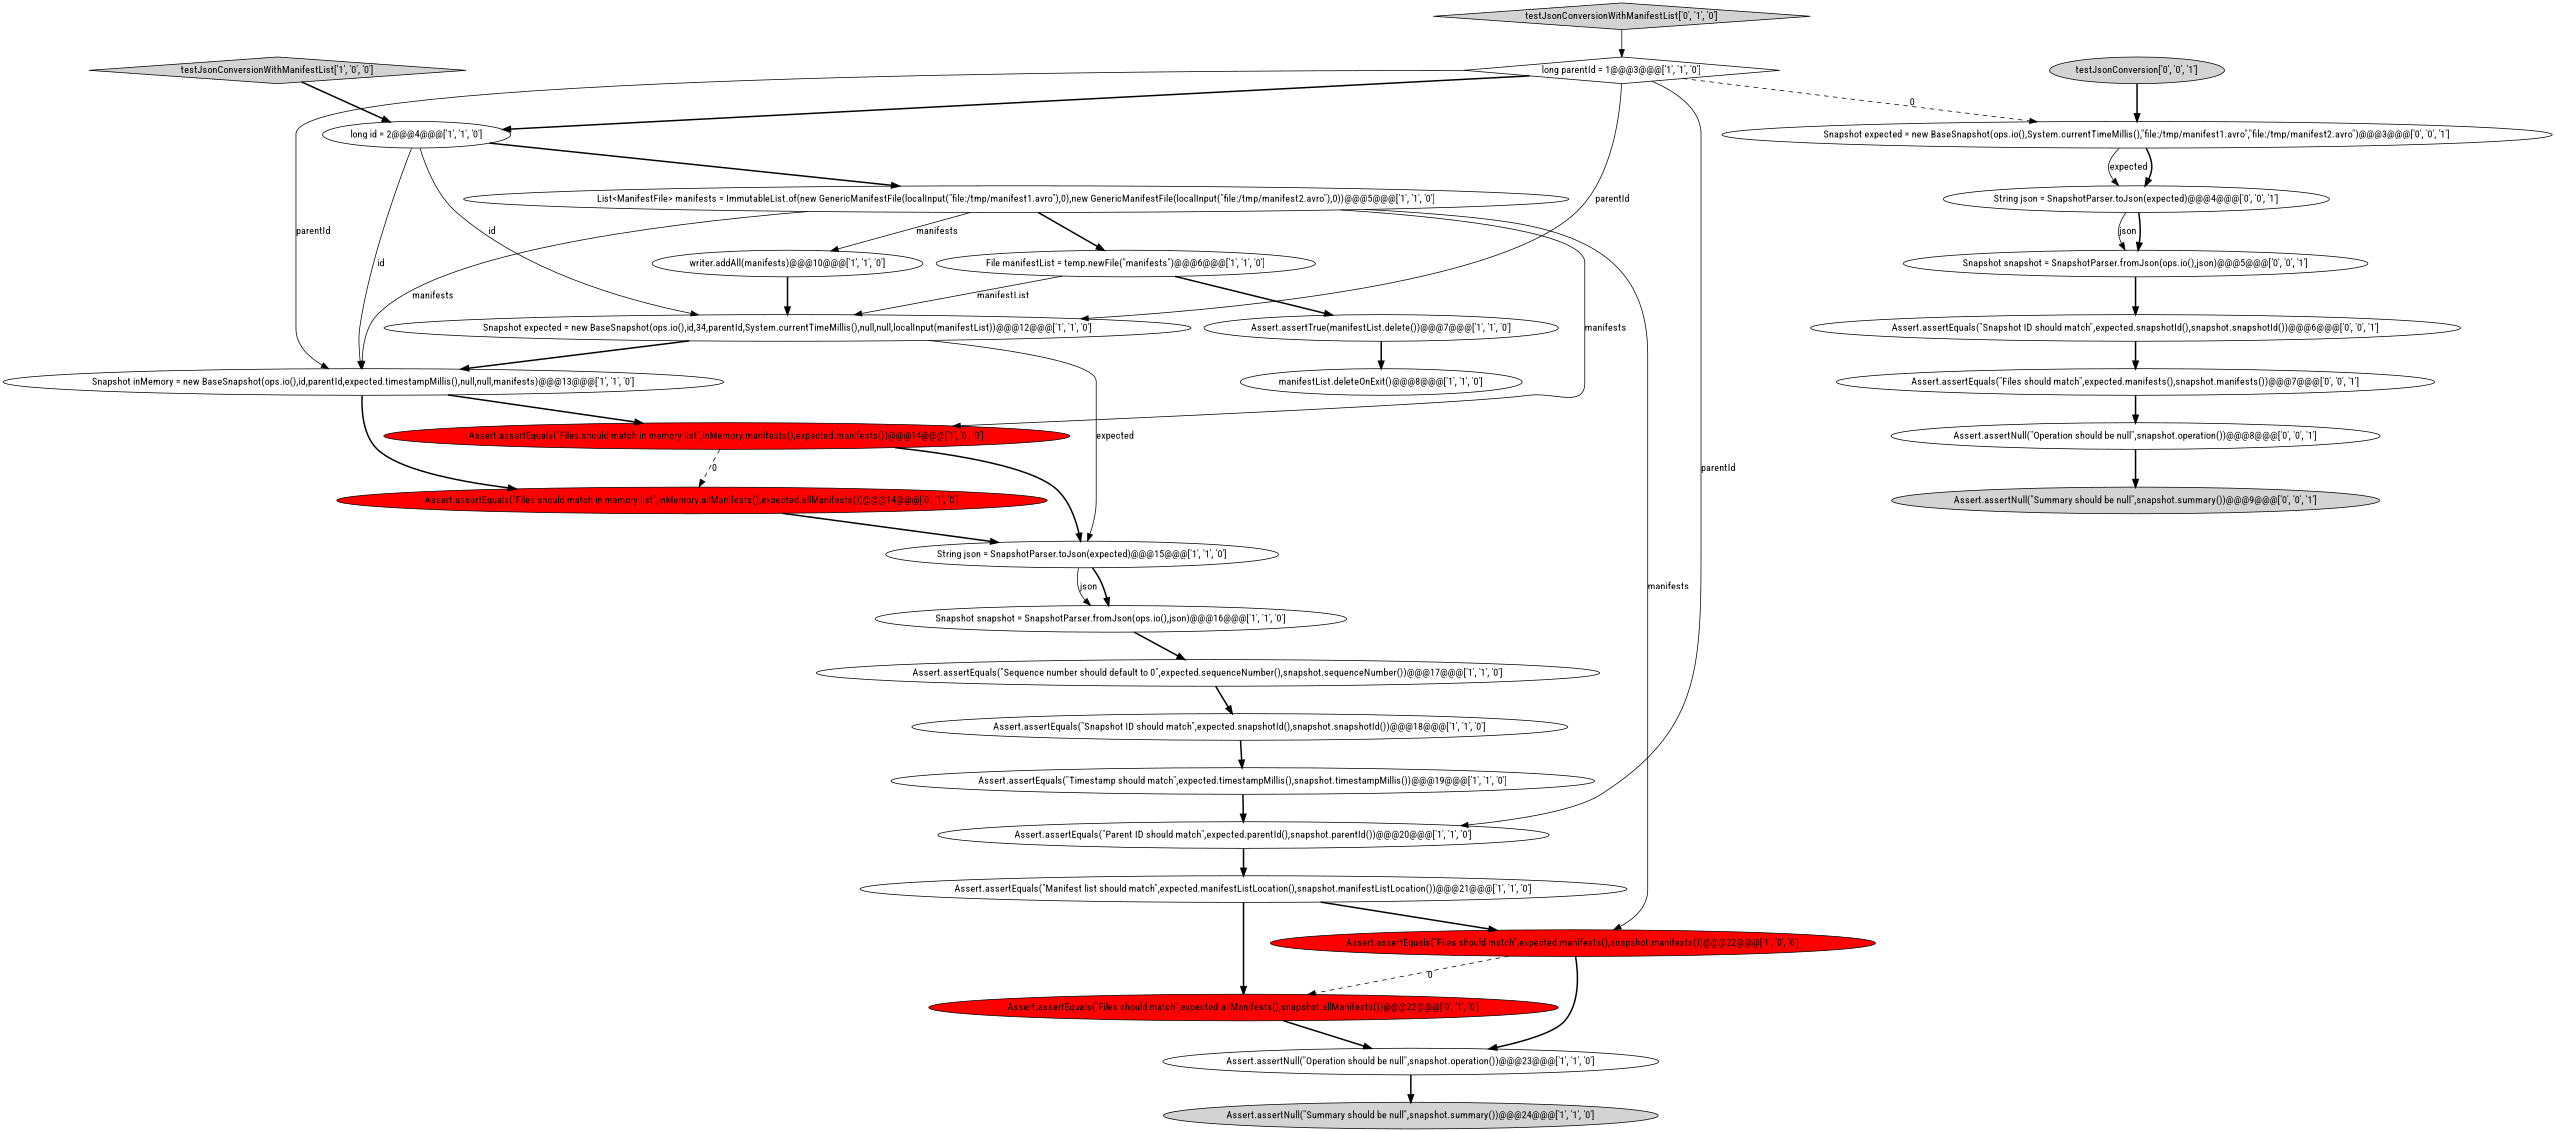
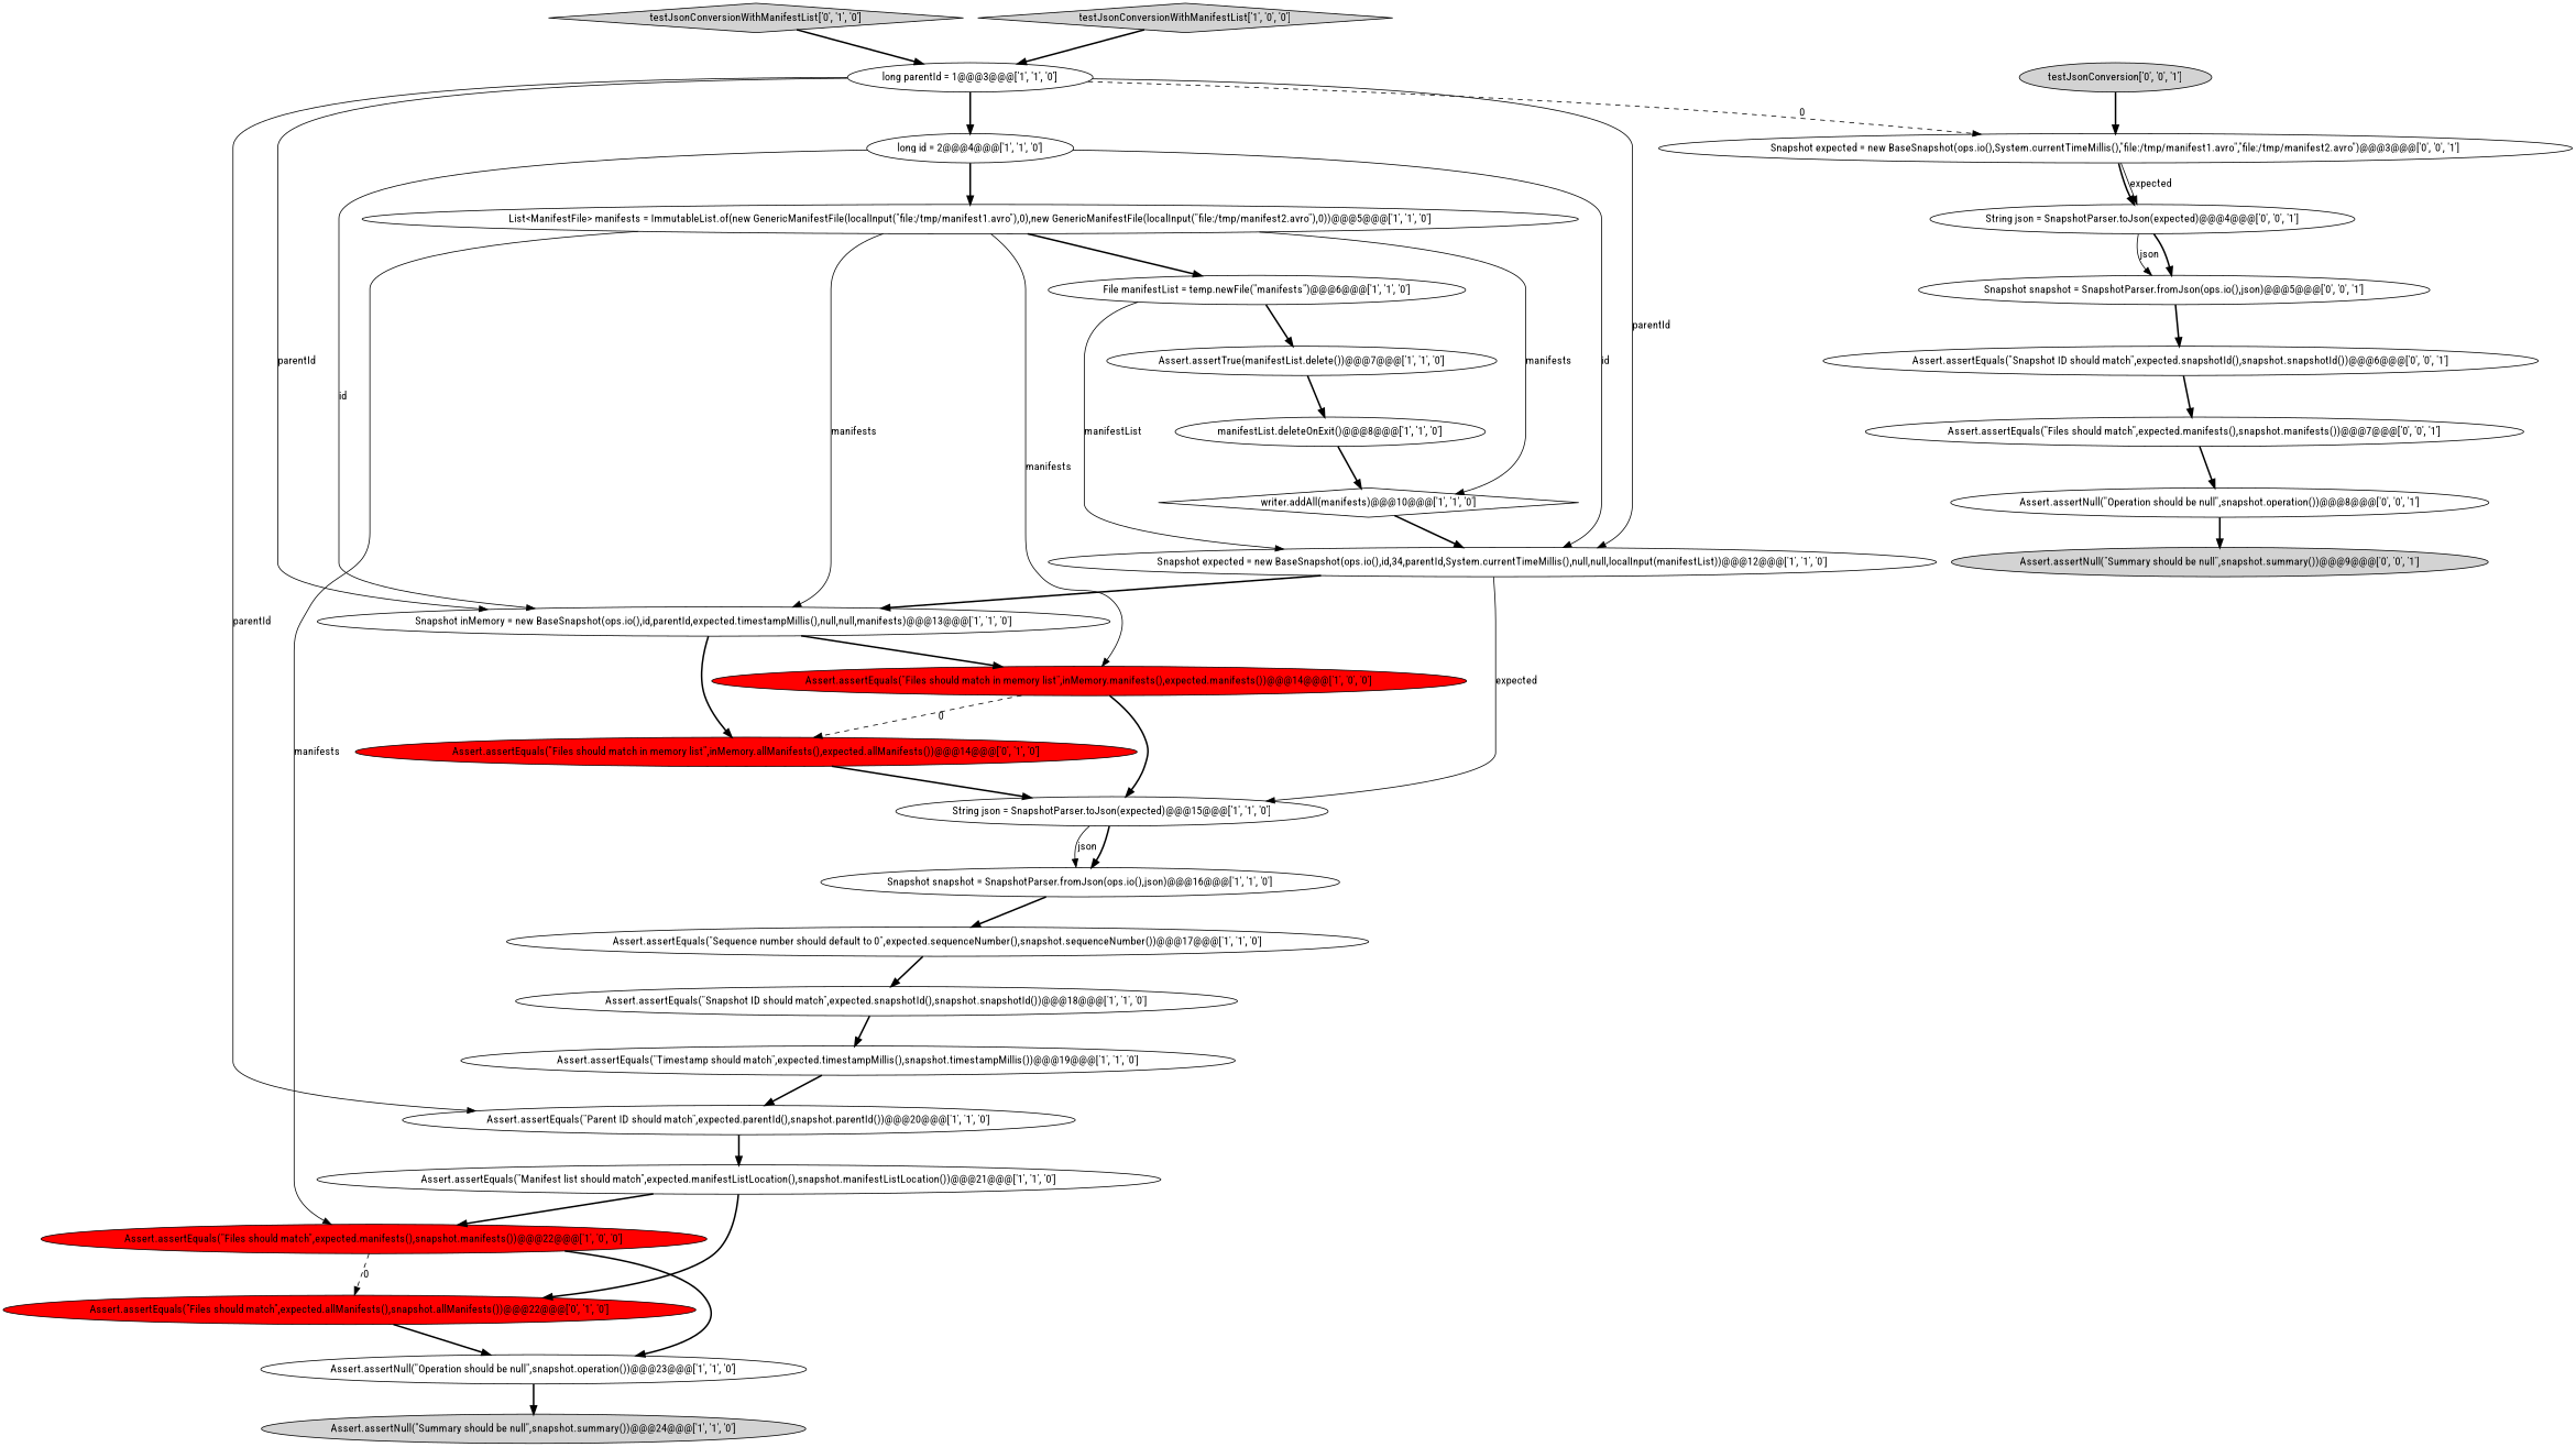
  digraph {
    fontname="Roboto Condensed"
    node [fillcolor=white fontname="Roboto Condensed" shape=ellipse style=filled]
    edge [fontname="Roboto Condensed" style=bold]
    n1 [label="Assert.assertEquals(\"Sequence number should default to 0\",expected.sequenceNumber(),snapshot.sequenceNumber())@@@17@@@['1', '1', '0']"]
    n2 [label="Assert.assertEquals(\"Snapshot ID should match\",expected.snapshotId(),snapshot.snapshotId())@@@18@@@['1', '1', '0']"]
    n3 [label="Assert.assertEquals(\"Timestamp should match\",expected.timestampMillis(),snapshot.timestampMillis())@@@19@@@['1', '1', '0']"]
    n4 [label="Assert.assertEquals(\"Files should match\",expected.manifests(),snapshot.manifests())@@@7@@@['0', '0', '1']"]
    n5 [label="Assert.assertNull(\"Operation should be null\",snapshot.operation())@@@8@@@['0', '0', '1']"]
    n6 [fillcolor=lightgray label="Assert.assertNull(\"Summary should be null\",snapshot.summary())@@@9@@@['0', '0', '1']"]
    n7 [label="Assert.assertEquals(\"Parent ID should match\",expected.parentId(),snapshot.parentId())@@@20@@@['1', '1', '0']"]
    n8 [label="Assert.assertEquals(\"Manifest list should match\",expected.manifestListLocation(),snapshot.manifestListLocation())@@@21@@@['1', '1', '0']"]
    n9 [fillcolor=red label="Assert.assertEquals(\"Files should match\",expected.manifests(),snapshot.manifests())@@@22@@@['1', '0', '0']"]
    n10 [fillcolor=red label="Assert.assertEquals(\"Files should match\",expected.allManifests(),snapshot.allManifests())@@@22@@@['0', '1', '0']"]
    n11 [label="String json = SnapshotParser.toJson(expected)@@@4@@@['0', '0', '1']"]
    n12 [label="Snapshot snapshot = SnapshotParser.fromJson(ops.io(),json)@@@5@@@['0', '0', '1']"]
    n13 [label="Assert.assertEquals(\"Snapshot ID should match\",expected.snapshotId(),snapshot.snapshotId())@@@6@@@['0', '0', '1']"]
    n14 [label="List<ManifestFile> manifests = ImmutableList.of(new GenericManifestFile(localInput(\"file:/tmp/manifest1.avro\"),0),new GenericManifestFile(localInput(\"file:/tmp/manifest2.avro\"),0))@@@5@@@['1', '1', '0']"]
-   n15 [label="writer.addAll(manifests)@@@10@@@['1', '1', '0']"]
+   n15 [label="writer.addAll(manifests)@@@10@@@['1', '1', '0']" shape=diamond]
    n16 [fillcolor=red label="Assert.assertEquals(\"Files should match in memory list\",inMemory.manifests(),expected.manifests())@@@14@@@['1', '0', '0']"]
    n17 [label="Snapshot inMemory = new BaseSnapshot(ops.io(),id,parentId,expected.timestampMillis(),null,null,manifests)@@@13@@@['1', '1', '0']"]
    n18 [label="File manifestList = temp.newFile(\"manifests\")@@@6@@@['1', '1', '0']"]
    n19 [label="Snapshot expected = new BaseSnapshot(ops.io(),id,34,parentId,System.currentTimeMillis(),null,null,localInput(manifestList))@@@12@@@['1', '1', '0']"]
    n20 [label="String json = SnapshotParser.toJson(expected)@@@15@@@['1', '1', '0']"]
    n21 [fillcolor=red label="Assert.assertEquals(\"Files should match in memory list\",inMemory.allManifests(),expected.allManifests())@@@14@@@['0', '1', '0']"]
    n22 [label="Assert.assertNull(\"Operation should be null\",snapshot.operation())@@@23@@@['1', '1', '0']"]
    n23 [label="Assert.assertTrue(manifestList.delete())@@@7@@@['1', '1', '0']"]
    n24 [label="Snapshot snapshot = SnapshotParser.fromJson(ops.io(),json)@@@16@@@['1', '1', '0']"]
-   n25 [label="long parentId = 1@@@3@@@['1', '1', '0']" shape=diamond]
+   n25 [label="long parentId = 1@@@3@@@['1', '1', '0']"]
    n26 [label="Snapshot expected = new BaseSnapshot(ops.io(),System.currentTimeMillis(),\"file:/tmp/manifest1.avro\",\"file:/tmp/manifest2.avro\")@@@3@@@['0', '0', '1']"]
    n27 [label="long id = 2@@@4@@@['1', '1', '0']"]
    n28 [fillcolor=lightgray label="testJsonConversion['0', '0', '1']"]
    n29 [fillcolor=lightgray label="testJsonConversionWithManifestList['0', '1', '0']" shape=diamond]
    n30 [fillcolor=lightgray label="testJsonConversionWithManifestList['1', '0', '0']" shape=diamond]
    n31 [fillcolor=lightgray label="Assert.assertNull(\"Summary should be null\",snapshot.summary())@@@24@@@['1', '1', '0']"]
    n32 [label="manifestList.deleteOnExit()@@@8@@@['1', '1', '0']"]
    n1 -> n2
    n2 -> n3
    n3 -> n7
    n4 -> n5
    n5 -> n6
    n7 -> n8
    n8 -> n9
    n8 -> n10
    n9 -> n10 [label=0 style=dashed]
    n9 -> n22
    n10 -> n22
    n11 -> n12
    n11 -> n12 [label=json style=solid]
    n12 -> n13
    n13 -> n4
    n14 -> n9 [label=manifests style=solid]
    n14 -> n15 [label=manifests style=solid]
    n14 -> n16 [label=manifests style=solid]
    n14 -> n17 [label=manifests style=solid]
    n14 -> n18
    n15 -> n19
    n16 -> n20
    n16 -> n21 [label=0 style=dashed]
    n17 -> n16
    n17 -> n21
    n18 -> n19 [label=manifestList style=solid]
    n18 -> n23
    n19 -> n17
    n19 -> n20 [label=expected style=solid]
    n20 -> n24
    n20 -> n24 [label=json style=solid]
    n21 -> n20
    n22 -> n31
    n23 -> n32
    n24 -> n1
    n25 -> n7 [label=parentId style=solid]
    n25 -> n17 [label=parentId style=solid]
    n25 -> n19 [label=parentId style=solid]
    n25 -> n26 [label=0 style=dashed]
    n25 -> n27
    n26 -> n11
    n26 -> n11 [label=expected style=solid]
    n27 -> n14
    n27 -> n17 [label=id style=solid]
    n27 -> n19 [label=id style=solid]
    n28 -> n26
-   n29 -> n25 [style=solid]
-   n30 -> n27
+   n29 -> n25
+   n30 -> n25
+   n32 -> n15
  }
